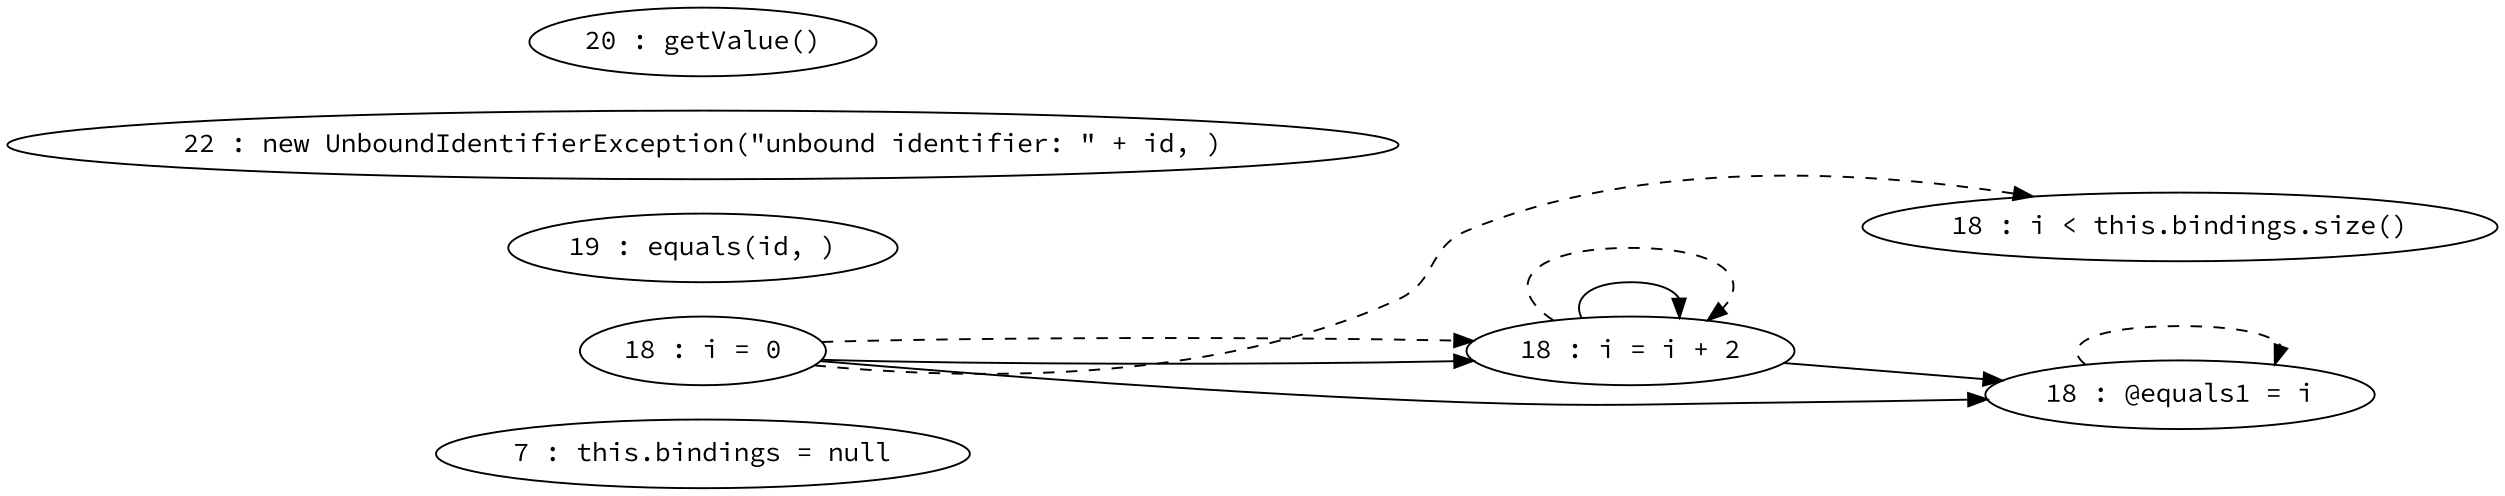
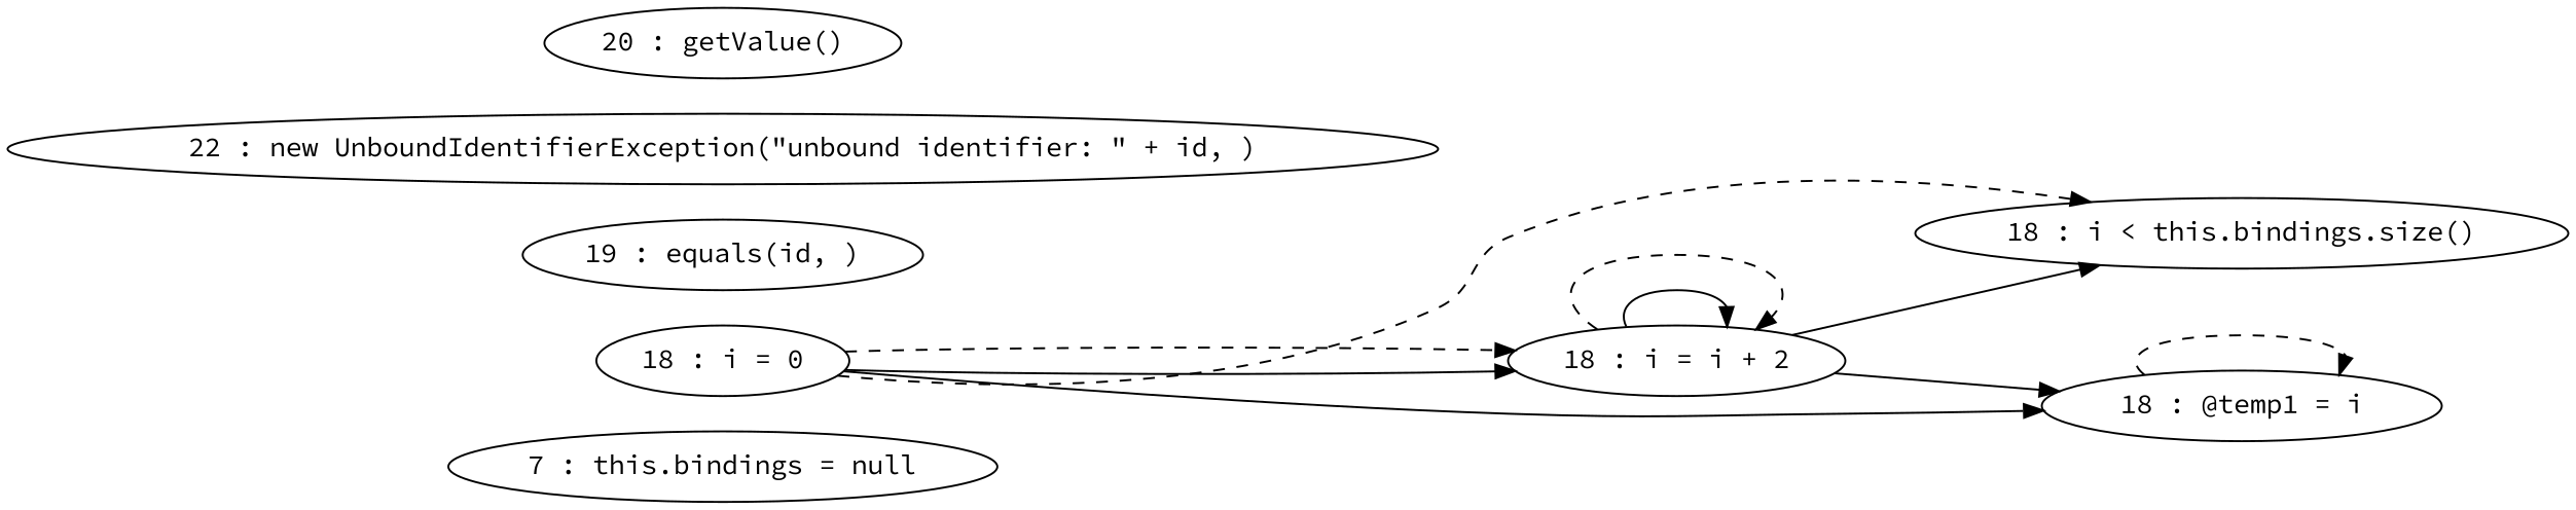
  digraph {
    fontname="Source Code Pro"
    rankdir=LR
    node [fontname="Source Code Pro"]
    edge [fontname="Source Code Pro"]
    "7 : this.bindings = null"
    "18 : i = 0"
    "18 : i < this.bindings.size()"
-   "18 : @temp1 = i" [label="18 : @equals1 = i"]
+   "18 : @temp1 = i"
    n5 [label="18 : i = i + 2"]
    "19 : equals(id, )"
    "22 : new UnboundIdentifierException(\"unbound identifier: \" + id, )"
    "20 : getValue()"
    "18 : i = 0" -> "18 : i < this.bindings.size()" [style=dashed]
    "18 : i = 0" -> "18 : @temp1 = i"
    "18 : i = 0" -> n5
    "18 : i = 0" -> n5 [style=dashed]
    "18 : @temp1 = i" -> "18 : @temp1 = i" [style=dashed]
+   n5 -> "18 : i < this.bindings.size()"
    n5 -> "18 : @temp1 = i"
    n5 -> n5
    n5 -> n5 [style=dashed]
  }
